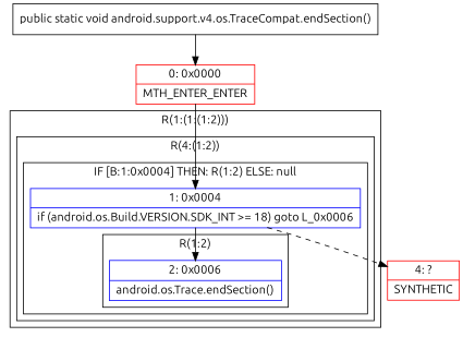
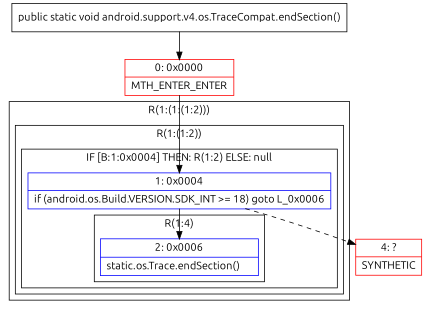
  digraph {
    fontname=Ubuntu
    node [color=blue fontname=Ubuntu shape=record]
    edge [fontname=Ubuntu]
-   n1 [label="{2\:\ 0x0006|android.os.Trace.endSection()\l}"]
+   n1 [label="{2\:\ 0x0006|static.os.Trace.endSection()\l}"]
    n2 [label="{1\:\ 0x0004|if (android.os.Build.VERSION.SDK_INT \>= 18) goto L_0x0006\l}"]
    n3 [color=red label="{4\:\ ?|SYNTHETIC\l}"]
    n4 [color=red label="{0\:\ 0x0000|MTH_ENTER_ENTER\l}"]
    n5 [label="{public static void android.support.v4.os.TraceCompat.endSection() }" color=""]
    subgraph cluster_1 {
      label="R(1:(1:(1:2)))"
      subgraph cluster_2 {
-       label="R(4:(1:2))"
+       label="R(1:(1:2))"
        subgraph cluster_3 {
          label="IF [B:1:0x0004] THEN: R(1:2) ELSE: null"
          n2
          subgraph cluster_4 {
-           label="R(1:2)"
+           label="R(1:4)"
            n1
          }
        }
      }
    }
    n2 -> n1
    n2 -> n3 [style=dashed]
    n4 -> n2
    n5 -> n4
  }
